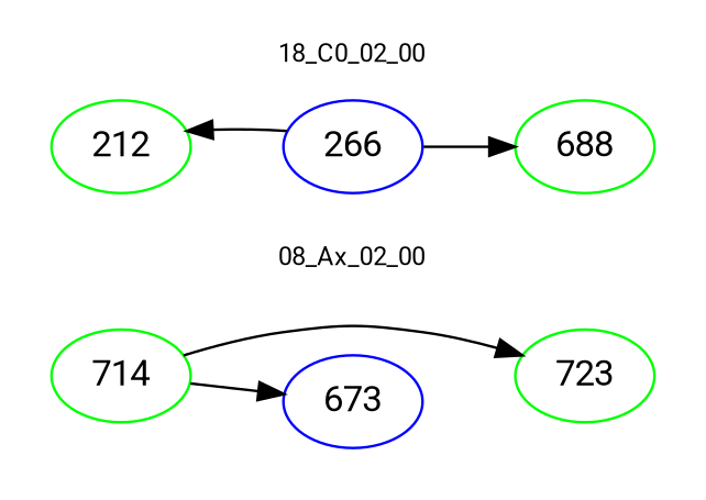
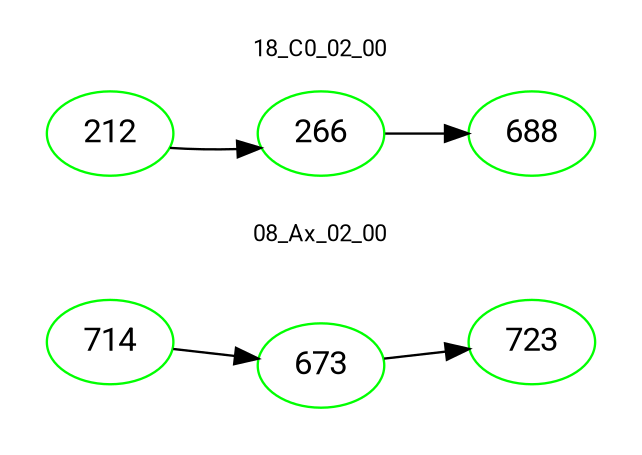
  digraph {
    fontname=Roboto
    rankdir=LR
    node [color=green fontname=Roboto]
    edge [color=black fontname=Roboto]
    n1 [label=714]
-   n2 [color=blue label=673]
+   n2 [label=673]
    n3 [label=723]
    n4 [label=212]
-   n5 [color=blue label=266]
+   n5 [label=266]
    n6 [label=688]
    subgraph cluster_1 {
      color=white
      fontsize=10
      label="08_Ax_02_00"
      n1
      n2
      n3
    }
    subgraph cluster_2 {
      color=white
      fontsize=10
      label="18_C0_02_00"
      n4
      n5
      n6
    }
    n1 -> n2
-   n1 -> n3
-   n5 -> n4
+   n2 -> n3
+   n4 -> n5
    n5 -> n6
  }
